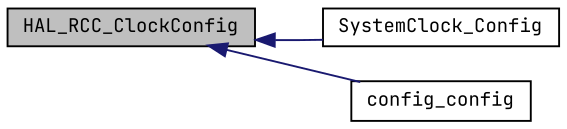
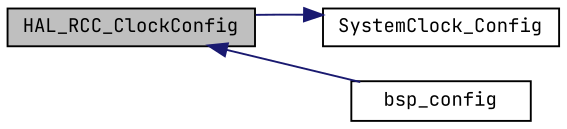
  digraph {
    fontname="JetBrains Mono"
    rankdir=LR
    node [color=black fillcolor=white fontname="JetBrains Mono" fontsize=10 shape=record style=filled]
    edge [color=midnightblue dir=back fontname="JetBrains Mono" fontsize=10 labelfontname=Helvetica labelfontsize=10 style=solid]
    n1 [fillcolor=grey75 fontcolor=black height=0.2 label=HAL_RCC_ClockConfig width=0.4]
    n2 [height=0.2 label=SystemClock_Config width=0.4]
-   n3 [height=0.2 label=config_config width=0.4]
-   n1 -> n2
+   n3 [height=0.2 label=bsp_config width=0.4]
+   n2 -> n1
    n1 -> n3
  }
